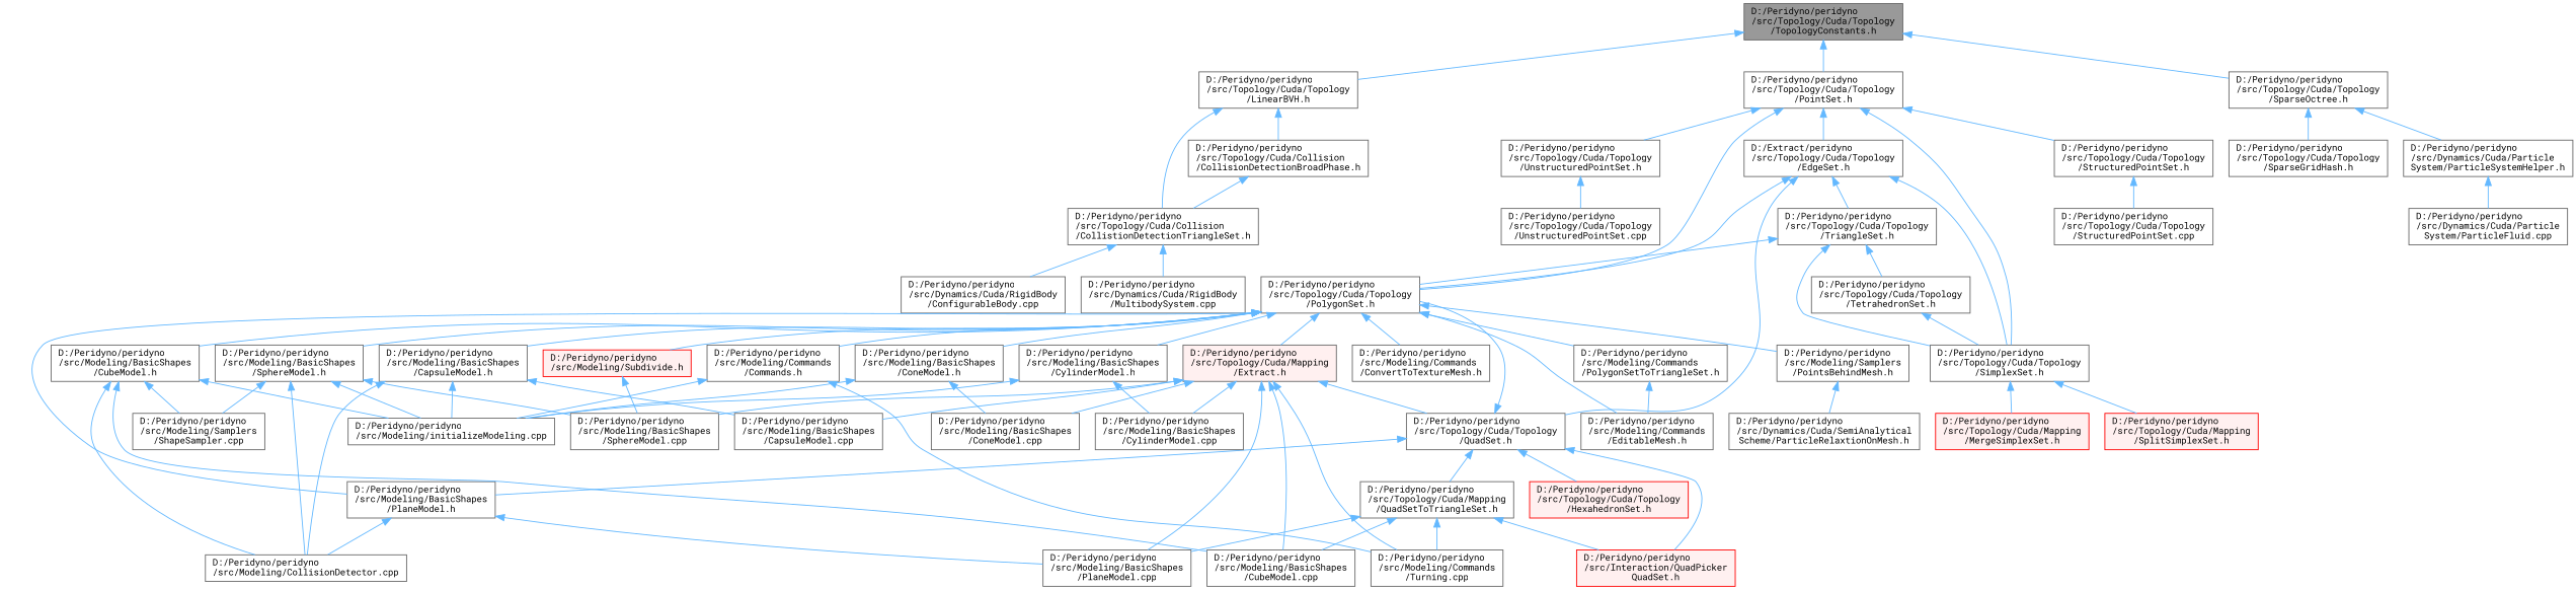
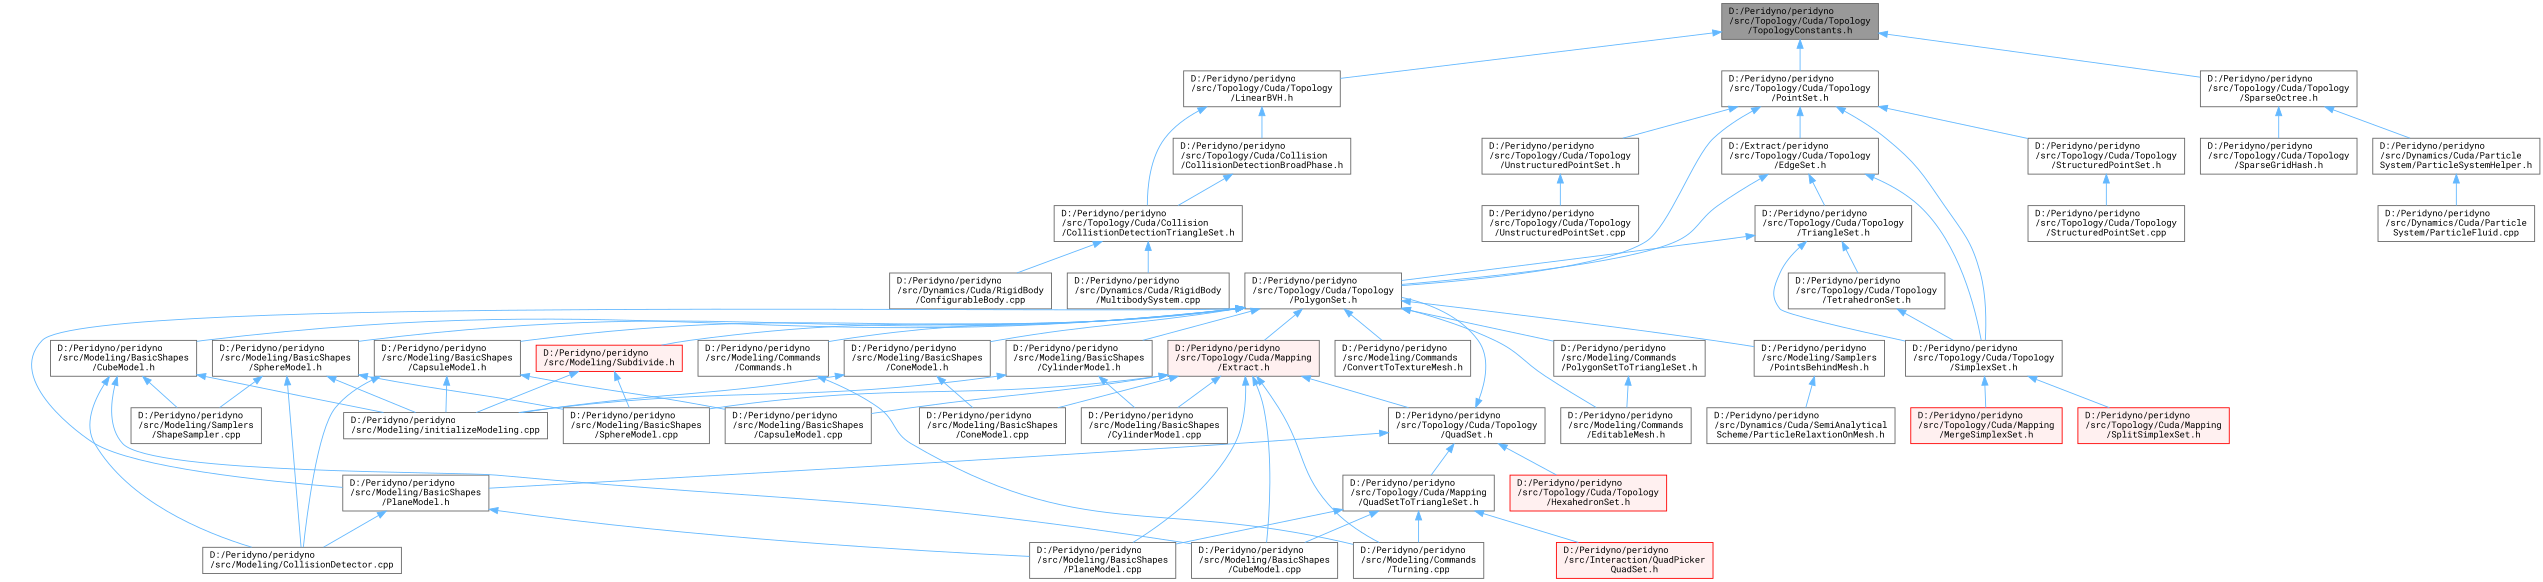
  digraph {
    fontname="Roboto Mono"
    node [color=grey40 fillcolor=white fontname="Roboto Mono" fontsize=10 shape=box style=filled]
    edge [color=steelblue1 dir=back fontname="Roboto Mono" fontsize=10 labelfontname=Helvetica labelfontsize=10 style=solid]
    n1 [color=gray40 fillcolor=grey60 fontcolor=black height=0.2 label="D:/Peridyno/peridyno\l/src/Topology/Cuda/Topology\l/TopologyConstants.h" width=0.4]
    n2 [height=0.2 label="D:/Peridyno/peridyno\l/src/Topology/Cuda/Topology\l/LinearBVH.h" width=0.4]
    n3 [height=0.2 label="D:/Peridyno/peridyno\l/src/Topology/Cuda/Topology\l/PointSet.h" width=0.4]
    n4 [height=0.2 label="D:/Peridyno/peridyno\l/src/Topology/Cuda/Topology\l/SparseOctree.h" width=0.4]
    n5 [height=0.2 label="D:/Peridyno/peridyno\l/src/Topology/Cuda/Collision\l/CollisionDetectionBroadPhase.h" width=0.4]
    n6 [height=0.2 label="D:/Peridyno/peridyno\l/src/Topology/Cuda/Collision\l/CollistionDetectionTriangleSet.h" width=0.4]
    n7 [height=0.2 label="D:/Extract/peridyno\l/src/Topology/Cuda/Topology\l/EdgeSet.h" width=0.4]
    n8 [height=0.2 label="D:/Peridyno/peridyno\l/src/Topology/Cuda/Topology\l/PolygonSet.h" width=0.4]
    n9 [height=0.2 label="D:/Peridyno/peridyno\l/src/Topology/Cuda/Topology\l/SimplexSet.h" width=0.4]
    n10 [height=0.2 label="D:/Peridyno/peridyno\l/src/Topology/Cuda/Topology\l/StructuredPointSet.h" width=0.4]
    n11 [height=0.2 label="D:/Peridyno/peridyno\l/src/Topology/Cuda/Topology\l/UnstructuredPointSet.h" width=0.4]
    n12 [height=0.2 label="D:/Peridyno/peridyno\l/src/Dynamics/Cuda/Particle\lSystem/ParticleSystemHelper.h" width=0.4]
    n13 [height=0.2 label="D:/Peridyno/peridyno\l/src/Topology/Cuda/Topology\l/SparseGridHash.h" width=0.4]
    n14 [height=0.2 label="D:/Peridyno/peridyno\l/src/Dynamics/Cuda/RigidBody\l/ConfigurableBody.cpp" width=0.4]
    n15 [height=0.2 label="D:/Peridyno/peridyno\l/src/Dynamics/Cuda/RigidBody\l/MultibodySystem.cpp" width=0.4]
    n16 [height=0.2 label="D:/Peridyno/peridyno\l/src/Topology/Cuda/Topology\l/QuadSet.h" width=0.4]
    n17 [height=0.2 label="D:/Peridyno/peridyno\l/src/Topology/Cuda/Topology\l/TriangleSet.h" width=0.4]
    n18 [height=0.2 label="D:/Peridyno/peridyno\l/src/Modeling/BasicShapes\l/CapsuleModel.h" width=0.4]
    n19 [height=0.2 label="D:/Peridyno/peridyno\l/src/Modeling/BasicShapes\l/ConeModel.h" width=0.4]
    n20 [height=0.2 label="D:/Peridyno/peridyno\l/src/Modeling/BasicShapes\l/CubeModel.h" width=0.4]
    n21 [height=0.2 label="D:/Peridyno/peridyno\l/src/Modeling/BasicShapes\l/CylinderModel.h" width=0.4]
    n22 [height=0.2 label="D:/Peridyno/peridyno\l/src/Modeling/BasicShapes\l/PlaneModel.h" width=0.4]
    n23 [height=0.2 label="D:/Peridyno/peridyno\l/src/Modeling/BasicShapes\l/SphereModel.h" width=0.4]
    n24 [height=0.2 label="D:/Peridyno/peridyno\l/src/Modeling/Commands\l/ConvertToTextureMesh.h" width=0.4]
    n25 [height=0.2 label="D:/Peridyno/peridyno\l/src/Modeling/Commands\l/EditableMesh.h" width=0.4]
    n26 [height=0.2 label="D:/Peridyno/peridyno\l/src/Modeling/Commands\l/PolygonSetToTriangleSet.h" width=0.4]
    n27 [height=0.2 label="D:/Peridyno/peridyno\l/src/Modeling/Commands\l/Commands.h" width=0.4]
    n28 [height=0.2 label="D:/Peridyno/peridyno\l/src/Modeling/Samplers\l/PointsBehindMesh.h" width=0.4]
    n29 [color=red fillcolor="#FFF0F0" height=0.2 label="D:/Peridyno/peridyno\l/src/Modeling/Subdivide.h" width=0.4]
    n30 [fillcolor="#FFF0F0" height=0.2 label="D:/Peridyno/peridyno\l/src/Topology/Cuda/Mapping\l/Extract.h" width=0.4]
    n31 [color=red fillcolor="#FFF0F0" height=0.2 label="D:/Peridyno/peridyno\l/src/Topology/Cuda/Mapping\l/MergeSimplexSet.h" width=0.4]
    n32 [color=red fillcolor="#FFF0F0" height=0.2 label="D:/Peridyno/peridyno\l/src/Topology/Cuda/Mapping\l/SplitSimplexSet.h" width=0.4]
    n33 [height=0.2 label="D:/Peridyno/peridyno\l/src/Topology/Cuda/Topology\l/StructuredPointSet.cpp" width=0.4]
    n34 [height=0.2 label="D:/Peridyno/peridyno\l/src/Topology/Cuda/Topology\l/UnstructuredPointSet.cpp" width=0.4]
    n35 [color=red fillcolor="#FFF0F0" height=0.2 label="D:/Peridyno/peridyno\l/src/Interaction/QuadPicker\lQuadSet.h" width=0.4]
    n36 [height=0.2 label="D:/Peridyno/peridyno\l/src/Topology/Cuda/Mapping\l/QuadSetToTriangleSet.h" width=0.4]
    n37 [color=red fillcolor="#FFF0F0" height=0.2 label="D:/Peridyno/peridyno\l/src/Topology/Cuda/Topology\l/HexahedronSet.h" width=0.4]
    n38 [height=0.2 label="D:/Peridyno/peridyno\l/src/Topology/Cuda/Topology\l/TetrahedronSet.h" width=0.4]
    n39 [height=0.2 label="D:/Peridyno/peridyno\l/src/Modeling/BasicShapes\l/CapsuleModel.cpp" width=0.4]
    n40 [height=0.2 label="D:/Peridyno/peridyno\l/src/Modeling/CollisionDetector.cpp" width=0.4]
    n41 [height=0.2 label="D:/Peridyno/peridyno\l/src/Modeling/initializeModeling.cpp" width=0.4]
    n42 [height=0.2 label="D:/Peridyno/peridyno\l/src/Modeling/BasicShapes\l/ConeModel.cpp" width=0.4]
    n43 [height=0.2 label="D:/Peridyno/peridyno\l/src/Modeling/BasicShapes\l/CubeModel.cpp" width=0.4]
    n44 [height=0.2 label="D:/Peridyno/peridyno\l/src/Modeling/Samplers\l/ShapeSampler.cpp" width=0.4]
    n45 [height=0.2 label="D:/Peridyno/peridyno\l/src/Modeling/BasicShapes\l/CylinderModel.cpp" width=0.4]
    n46 [height=0.2 label="D:/Peridyno/peridyno\l/src/Modeling/BasicShapes\l/PlaneModel.cpp" width=0.4]
    n47 [height=0.2 label="D:/Peridyno/peridyno\l/src/Modeling/BasicShapes\l/SphereModel.cpp" width=0.4]
    n48 [height=0.2 label="D:/Peridyno/peridyno\l/src/Modeling/Commands\l/Turning.cpp" width=0.4]
    n49 [height=0.2 label="D:/Peridyno/peridyno\l/src/Dynamics/Cuda/SemiAnalytical\lScheme/ParticleRelaxtionOnMesh.h" width=0.4]
    n50 [height=0.2 label="D:/Peridyno/peridyno\l/src/Dynamics/Cuda/Particle\lSystem/ParticleFluid.cpp" width=0.4]
    n1 -> n2
    n1 -> n3
    n1 -> n4
    n2 -> n5
    n2 -> n6
    n3 -> n7
    n3 -> n8
    n3 -> n9
    n3 -> n10
    n3 -> n11
    n4 -> n12
    n4 -> n13
    n5 -> n6
    n6 -> n14
    n6 -> n15
    n7 -> n8
    n7 -> n9
-   n7 -> n16
    n7 -> n17
    n8 -> n18
    n8 -> n19
    n8 -> n20
    n8 -> n21
    n8 -> n22
    n8 -> n23
    n8 -> n24
    n8 -> n25
    n8 -> n26
    n8 -> n27
    n8 -> n28
    n8 -> n29
    n8 -> n30
    n9 -> n31
    n9 -> n32
    n10 -> n33
    n11 -> n34
    n12 -> n50
    n16 -> n8
    n16 -> n22
-   n16 -> n35
    n16 -> n36
    n16 -> n37
    n17 -> n8
    n17 -> n9
    n17 -> n38
    n18 -> n39
    n18 -> n40
    n18 -> n41
    n19 -> n41
    n19 -> n42
    n20 -> n40
    n20 -> n41
    n20 -> n43
    n20 -> n44
    n21 -> n41
    n21 -> n45
    n22 -> n40
    n22 -> n46
    n23 -> n40
    n23 -> n41
    n23 -> n44
    n23 -> n47
    n26 -> n25
-   n27 -> n41
+   n29 -> n41
    n27 -> n48
    n28 -> n49
    n29 -> n47
    n30 -> n16
    n30 -> n39
    n30 -> n42
    n30 -> n43
    n30 -> n45
    n30 -> n46
    n30 -> n47
    n30 -> n48
    n36 -> n35
    n36 -> n43
    n36 -> n46
    n36 -> n48
    n38 -> n9
  }
